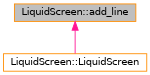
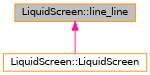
  digraph {
    rankdir=TB
    node [color=darkorange fontname=Helvetica fontsize=11 shape=record style=filled]
-   n1 [fillcolor=grey75 fontcolor=black height=0.2 label="LiquidScreen::add_line" width=0.4]
+   n1 [fillcolor=grey75 fontcolor=black height=0.2 label="LiquidScreen::line_line" width=0.4]
    n2 [fillcolor=white height=0.2 label="LiquidScreen::LiquidScreen" width=0.4]
    n1 -> n2 [color=deeppink dir=back fontname=Helvetica fontsize=11 labelfontname=Helvetica labelfontsize=11 style=solid]
  }
